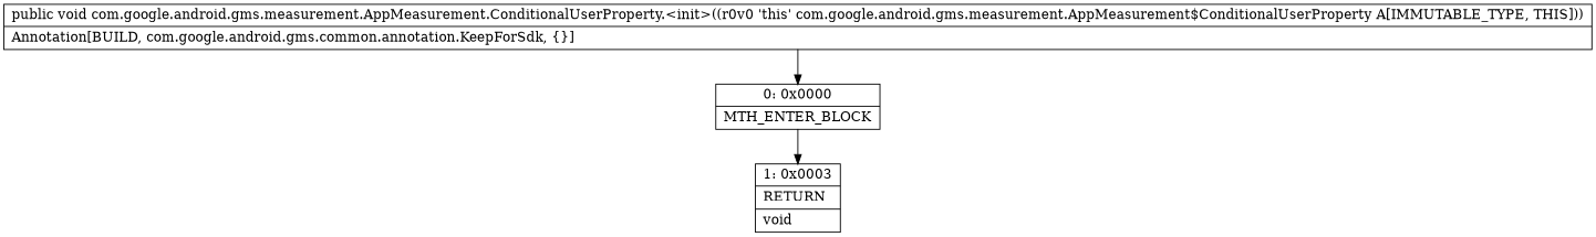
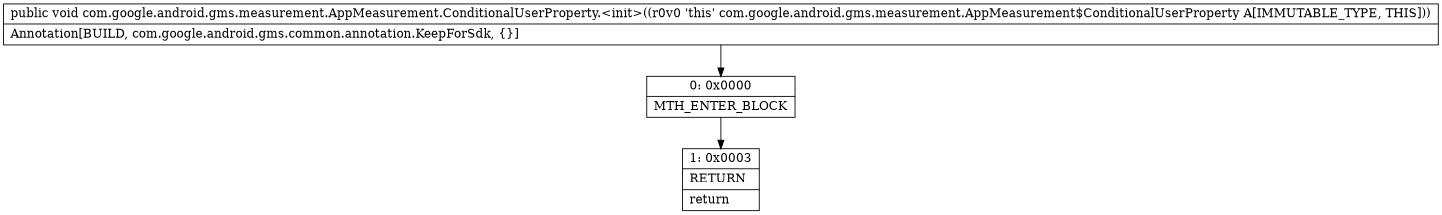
  digraph {
    node [shape=record]
    n1 [label="{0\:\ 0x0000|MTH_ENTER_BLOCK\l}"]
-   n2 [label="{1\:\ 0x0003|RETURN\l|void\l}"]
+   n2 [label="{1\:\ 0x0003|RETURN\l|return\l}"]
    n3 [label="{public void com.google.android.gms.measurement.AppMeasurement.ConditionalUserProperty.\<init\>((r0v0 'this' com.google.android.gms.measurement.AppMeasurement$ConditionalUserProperty A[IMMUTABLE_TYPE, THIS]))  | Annotation[BUILD, com.google.android.gms.common.annotation.KeepForSdk, \{\}]\l}"]
    n1 -> n2
    n3 -> n1
  }
